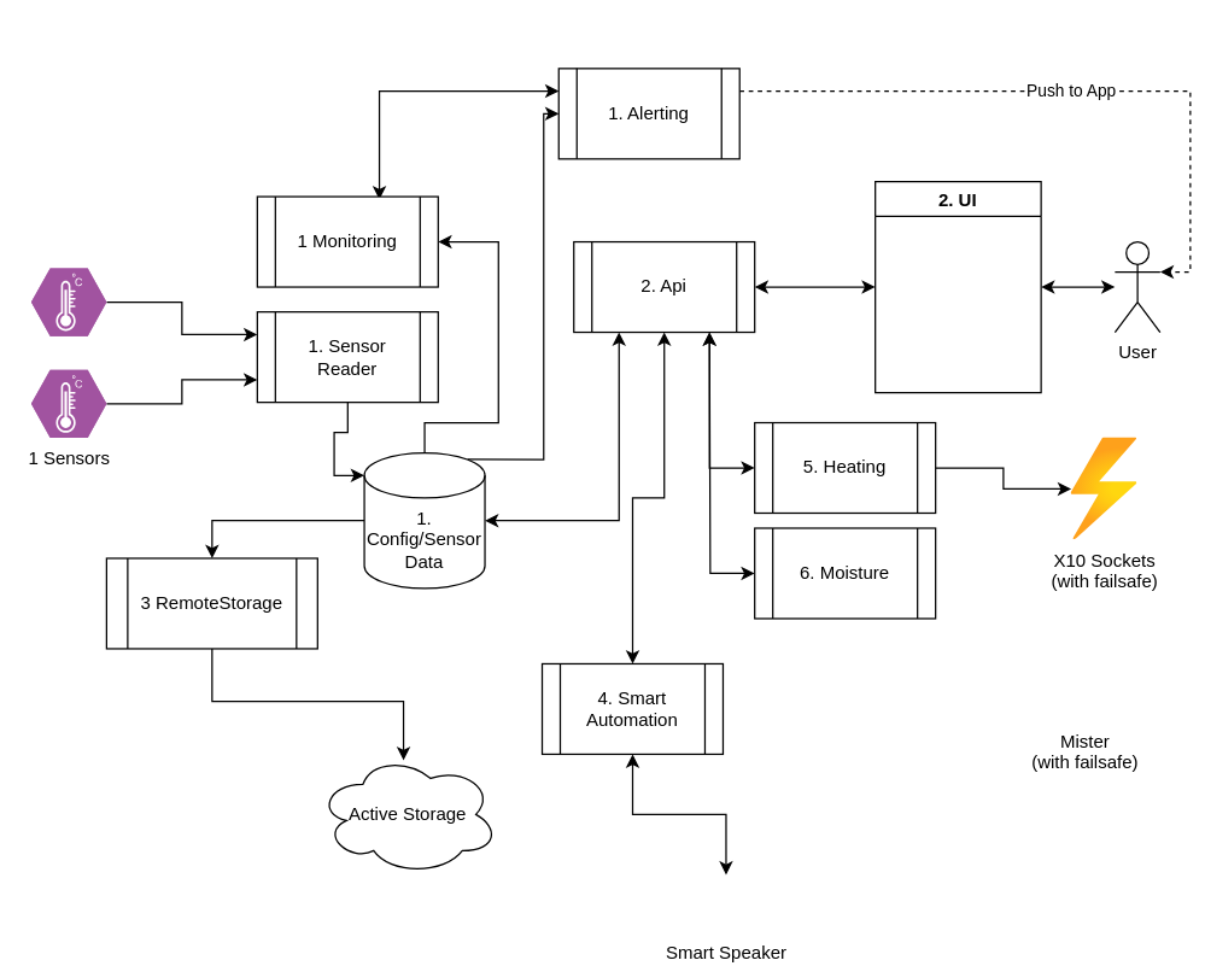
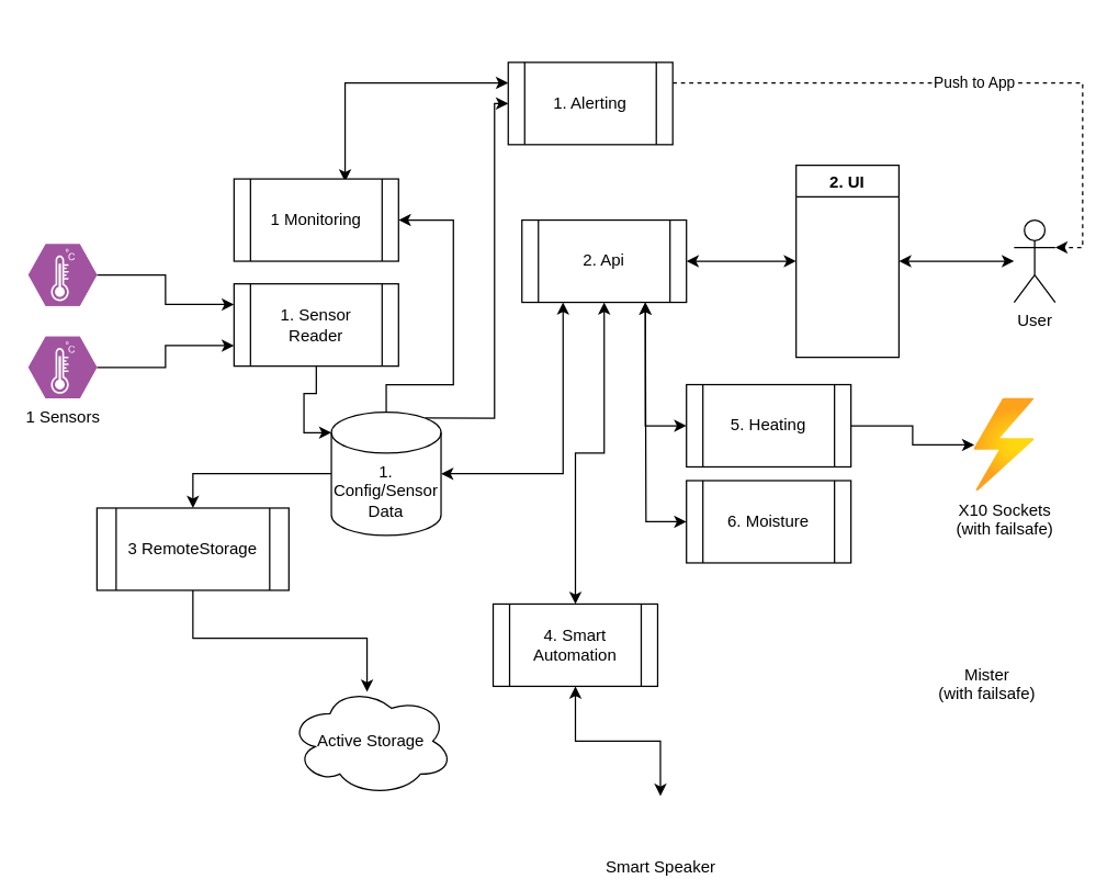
  <mxCell id="0" />
  <mxCell id="1" parent="0" />
  <mxCell id="2" value="" style="edgeStyle=orthogonalEdgeStyle;rounded=0;orthogonalLoop=1;jettySize=auto;html=1;exitX=1;exitY=0.5;exitDx=0;exitDy=0;exitPerimeter=0;entryX=0;entryY=0.25;entryDx=0;entryDy=0;" edge="1" parent="1" source="35" target="9"><mxGeometry relative="1" as="geometry"><mxPoint x="130" y="266.5" as="sourcePoint" /></mxGeometry></mxCell>
  <mxCell id="3" style="edgeStyle=orthogonalEdgeStyle;rounded=0;orthogonalLoop=1;jettySize=auto;html=1;exitX=0;exitY=0.5;exitDx=0;exitDy=0;exitPerimeter=0;entryX=0.5;entryY=0;entryDx=0;entryDy=0;startArrow=none;startFill=0;" edge="1" parent="1" source="7" target="18"><mxGeometry relative="1" as="geometry" /></mxCell>
  <mxCell id="4" style="edgeStyle=orthogonalEdgeStyle;rounded=0;orthogonalLoop=1;jettySize=auto;html=1;exitX=0.855;exitY=0;exitDx=0;exitDy=4.35;exitPerimeter=0;entryX=0;entryY=0.5;entryDx=0;entryDy=0;startArrow=none;startFill=0;" edge="1" parent="1" source="7" target="14"><mxGeometry relative="1" as="geometry"><Array as="points"><mxPoint x="360" y="304" /><mxPoint x="360" y="75" /></Array></mxGeometry></mxCell>
  <mxCell id="5" style="edgeStyle=orthogonalEdgeStyle;rounded=0;orthogonalLoop=1;jettySize=auto;html=1;exitX=1;exitY=0.5;exitDx=0;exitDy=0;exitPerimeter=0;entryX=0.25;entryY=1;entryDx=0;entryDy=0;startArrow=classic;startFill=1;" edge="1" parent="1" source="7" target="16"><mxGeometry relative="1" as="geometry" /></mxCell>
  <mxCell id="6" style="edgeStyle=orthogonalEdgeStyle;rounded=0;orthogonalLoop=1;jettySize=auto;html=1;exitX=0.5;exitY=0;exitDx=0;exitDy=0;exitPerimeter=0;entryX=1;entryY=0.5;entryDx=0;entryDy=0;startArrow=none;startFill=0;" edge="1" parent="1" source="7" target="38"><mxGeometry relative="1" as="geometry"><Array as="points"><mxPoint x="281" y="280" /><mxPoint x="330" y="280" /><mxPoint x="330" y="160" /></Array></mxGeometry></mxCell>
  <mxCell id="7" value="1. Config/Sensor Data" style="shape=cylinder3;whiteSpace=wrap;html=1;boundedLbl=1;backgroundOutline=1;size=15;" vertex="1" parent="1"><mxGeometry x="241" y="300" width="80" height="90" as="geometry" /></mxCell>
  <mxCell id="8" style="edgeStyle=orthogonalEdgeStyle;rounded=0;orthogonalLoop=1;jettySize=auto;html=1;exitX=0.5;exitY=1;exitDx=0;exitDy=0;entryX=0;entryY=0;entryDx=0;entryDy=15;entryPerimeter=0;startArrow=none;startFill=0;" edge="1" parent="1" source="9" target="7"><mxGeometry relative="1" as="geometry" /></mxCell>
  <mxCell id="9" value="1. Sensor Reader" style="shape=process;whiteSpace=wrap;html=1;backgroundOutline=1;" vertex="1" parent="1"><mxGeometry x="170" y="206.5" width="120" height="60" as="geometry" /></mxCell>
  <mxCell id="10" value="" style="edgeStyle=orthogonalEdgeStyle;rounded=0;orthogonalLoop=1;jettySize=auto;html=1;exitX=1;exitY=0.5;exitDx=0;exitDy=0;startArrow=classic;startFill=1;" edge="1" parent="1" source="20" target="11"><mxGeometry relative="1" as="geometry"><mxPoint x="699" y="190" as="sourcePoint" /></mxGeometry></mxCell>
  <mxCell id="11" value="User" style="shape=umlActor;verticalLabelPosition=bottom;verticalAlign=top;html=1;outlineConnect=0;" vertex="1" parent="1"><mxGeometry x="739" y="160" width="30" height="60" as="geometry" /></mxCell>
  <mxCell id="12" value="Push to App" style="edgeStyle=orthogonalEdgeStyle;rounded=0;orthogonalLoop=1;jettySize=auto;html=1;exitX=1;exitY=0.25;exitDx=0;exitDy=0;entryX=1;entryY=0.333;entryDx=0;entryDy=0;entryPerimeter=0;dashed=1;" edge="1" parent="1" source="14" target="11"><mxGeometry relative="1" as="geometry" /></mxCell>
  <mxCell id="13" style="edgeStyle=orthogonalEdgeStyle;rounded=0;orthogonalLoop=1;jettySize=auto;html=1;exitX=0;exitY=0.25;exitDx=0;exitDy=0;entryX=0.675;entryY=0.033;entryDx=0;entryDy=0;entryPerimeter=0;startArrow=classic;startFill=1;" edge="1" parent="1" source="14" target="38"><mxGeometry relative="1" as="geometry" /></mxCell>
  <mxCell id="14" value="1. Alerting" style="shape=process;whiteSpace=wrap;html=1;backgroundOutline=1;" vertex="1" parent="1"><mxGeometry x="370" y="45" width="120" height="60" as="geometry" /></mxCell>
  <mxCell id="15" style="edgeStyle=orthogonalEdgeStyle;rounded=0;orthogonalLoop=1;jettySize=auto;html=1;exitX=1;exitY=0.5;exitDx=0;exitDy=0;startArrow=classic;startFill=1;entryX=0;entryY=0.5;entryDx=0;entryDy=0;" edge="1" parent="1" source="16" target="20"><mxGeometry relative="1" as="geometry"><mxPoint x="530" y="190" as="targetPoint" /></mxGeometry></mxCell>
  <mxCell id="16" value="2. Api" style="shape=process;whiteSpace=wrap;html=1;backgroundOutline=1;" vertex="1" parent="1"><mxGeometry x="380" y="160" width="120" height="60" as="geometry" /></mxCell>
  <mxCell id="17" style="edgeStyle=orthogonalEdgeStyle;rounded=0;orthogonalLoop=1;jettySize=auto;html=1;exitX=0.5;exitY=1;exitDx=0;exitDy=0;entryX=0.475;entryY=0.05;entryDx=0;entryDy=0;entryPerimeter=0;startArrow=none;startFill=0;" edge="1" parent="1" source="18" target="19"><mxGeometry relative="1" as="geometry" /></mxCell>
  <mxCell id="18" value="3 RemoteStorage" style="shape=process;whiteSpace=wrap;html=1;backgroundOutline=1;" vertex="1" parent="1"><mxGeometry x="70" y="370" width="140" height="60" as="geometry" /></mxCell>
  <mxCell id="19" value="Active Storage" style="ellipse;shape=cloud;whiteSpace=wrap;html=1;" vertex="1" parent="1"><mxGeometry x="210" y="500" width="120" height="80" as="geometry" /></mxCell>
- <mxCell id="20" value="2. UI" style="swimlane;" vertex="1" parent="1"><mxGeometry x="580" y="120" width="110" height="140" as="geometry" /></mxCell>
+ <mxCell id="20" value="2. UI" style="swimlane;" vertex="1" parent="1"><mxGeometry x="580" y="120" width="75" height="140" as="geometry" /></mxCell>
  <mxCell id="21" value="Active LED" style="shape=image;html=1;verticalAlign=top;verticalLabelPosition=bottom;labelBackgroundColor=#ffffff;imageAspect=0;aspect=fixed;image=https://cdn2.iconfinder.com/data/icons/electronic-13/480/6-electronic-led-icon-2-128.png" vertex="1" parent="1"><mxGeometry x="190" y="100" width="38" height="38" as="geometry" /></mxCell>
  <mxCell id="22" value="" style="shape=image;html=1;verticalAlign=top;verticalLabelPosition=bottom;labelBackgroundColor=#ffffff;imageAspect=0;aspect=fixed;image=https://cdn4.iconfinder.com/data/icons/essential-app-2/16/volume-sound-speaker-lound-128.png" vertex="1" parent="1"><mxGeometry x="450" y="25" width="28" height="28" as="geometry" /></mxCell>
  <mxCell id="23" value="" style="shape=image;html=1;verticalAlign=top;verticalLabelPosition=bottom;labelBackgroundColor=#ffffff;imageAspect=0;aspect=fixed;image=https://cdn2.iconfinder.com/data/icons/electronic-13/480/6-electronic-led-icon-2-128.png" vertex="1" parent="1"><mxGeometry x="390" width="38" height="38" as="geometry" y="20" /></mxCell>
  <mxCell id="24" style="edgeStyle=orthogonalEdgeStyle;rounded=0;orthogonalLoop=1;jettySize=auto;html=1;exitX=0.5;exitY=0;exitDx=0;exitDy=0;entryX=0.5;entryY=1;entryDx=0;entryDy=0;startArrow=classic;startFill=1;" edge="1" parent="1" source="25" target="16"><mxGeometry relative="1" as="geometry" /></mxCell>
  <mxCell id="25" value="4. Smart Automation" style="shape=process;whiteSpace=wrap;html=1;backgroundOutline=1;" vertex="1" parent="1"><mxGeometry x="359" y="440" width="120" height="60" as="geometry" /></mxCell>
  <mxCell id="26" style="edgeStyle=orthogonalEdgeStyle;rounded=0;orthogonalLoop=1;jettySize=auto;html=1;exitX=0.5;exitY=0;exitDx=0;exitDy=0;entryX=0.5;entryY=1;entryDx=0;entryDy=0;startArrow=classic;startFill=1;" edge="1" parent="1" source="27" target="25"><mxGeometry relative="1" as="geometry" /></mxCell>
  <mxCell id="27" value="Smart Speaker" style="shape=image;html=1;verticalAlign=top;verticalLabelPosition=bottom;labelBackgroundColor=#ffffff;imageAspect=0;aspect=fixed;image=https://cdn4.iconfinder.com/data/icons/essential-app-2/16/volume-sound-speaker-lound-128.png" vertex="1" parent="1"><mxGeometry x="462" y="580" width="38" height="38" as="geometry" /></mxCell>
  <mxCell id="28" style="edgeStyle=orthogonalEdgeStyle;rounded=0;orthogonalLoop=1;jettySize=auto;html=1;exitX=0;exitY=0.5;exitDx=0;exitDy=0;entryX=0.75;entryY=1;entryDx=0;entryDy=0;startArrow=classic;startFill=1;" edge="1" parent="1" source="30" target="16"><mxGeometry relative="1" as="geometry" /></mxCell>
  <mxCell id="29" style="edgeStyle=orthogonalEdgeStyle;rounded=0;orthogonalLoop=1;jettySize=auto;html=1;exitX=1;exitY=0.5;exitDx=0;exitDy=0;startArrow=none;startFill=0;" edge="1" parent="1" source="30" target="33"><mxGeometry relative="1" as="geometry" /></mxCell>
  <mxCell id="30" value="5. Heating" style="shape=process;whiteSpace=wrap;html=1;backgroundOutline=1;" vertex="1" parent="1"><mxGeometry x="500" y="280" width="120" height="60" as="geometry" /></mxCell>
  <mxCell id="31" style="edgeStyle=orthogonalEdgeStyle;rounded=0;orthogonalLoop=1;jettySize=auto;html=1;exitX=0;exitY=0.5;exitDx=0;exitDy=0;startArrow=classic;startFill=1;" edge="1" parent="1" source="32"><mxGeometry relative="1" as="geometry"><mxPoint x="470" y="220" as="targetPoint" /></mxGeometry></mxCell>
  <mxCell id="32" value="6. Moisture" style="shape=process;whiteSpace=wrap;html=1;backgroundOutline=1;" vertex="1" parent="1"><mxGeometry x="500" y="350" width="120" height="60" as="geometry" /></mxCell>
  <mxCell id="33" value="X10 Sockets&lt;br&gt;(with failsafe)" style="aspect=fixed;html=1;points=[];align=center;image;fontSize=12;image=img/lib/azure2/general/Power.svg;" vertex="1" parent="1"><mxGeometry x="710" y="290" width="44" height="68" as="geometry" /></mxCell>
  <mxCell id="34" value="Mister&lt;br&gt;(with failsafe)" style="shape=image;html=1;verticalAlign=top;verticalLabelPosition=bottom;labelBackgroundColor=#ffffff;imageAspect=0;aspect=fixed;image=https://cdn1.iconfinder.com/data/icons/ionicons-outline-vol-2/512/water-outline-128.png" vertex="1" parent="1"><mxGeometry x="690" y="420" width="58" height="58" as="geometry" /></mxCell>
  <mxCell id="35" value="" style="verticalLabelPosition=bottom;sketch=0;html=1;fillColor=#A153A0;strokeColor=#ffffff;verticalAlign=top;align=center;points=[[0,0.5,0],[0.125,0.25,0],[0.25,0,0],[0.5,0,0],[0.75,0,0],[0.875,0.25,0],[1,0.5,0],[0.875,0.75,0],[0.75,1,0],[0.5,1,0],[0.125,0.75,0]];pointerEvents=1;shape=mxgraph.cisco_safe.compositeIcon;bgIcon=mxgraph.cisco_safe.design.blank_device;resIcon=mxgraph.cisco_safe.design.sensor;" vertex="1" parent="1"><mxGeometry x="20" y="177.5" width="50" height="45" as="geometry" /></mxCell>
  <mxCell id="36" style="edgeStyle=orthogonalEdgeStyle;rounded=0;orthogonalLoop=1;jettySize=auto;html=1;exitX=1;exitY=0.5;exitDx=0;exitDy=0;exitPerimeter=0;entryX=0;entryY=0.75;entryDx=0;entryDy=0;startArrow=none;startFill=0;" edge="1" parent="1" source="37" target="9"><mxGeometry relative="1" as="geometry" /></mxCell>
  <mxCell id="37" value="1 Sensors" style="verticalLabelPosition=bottom;sketch=0;html=1;fillColor=#A153A0;strokeColor=#ffffff;verticalAlign=top;align=center;points=[[0,0.5,0],[0.125,0.25,0],[0.25,0,0],[0.5,0,0],[0.75,0,0],[0.875,0.25,0],[1,0.5,0],[0.875,0.75,0],[0.75,1,0],[0.5,1,0],[0.125,0.75,0]];pointerEvents=1;shape=mxgraph.cisco_safe.compositeIcon;bgIcon=mxgraph.cisco_safe.design.blank_device;resIcon=mxgraph.cisco_safe.design.sensor;" vertex="1" parent="1"><mxGeometry x="20" y="245" width="50" height="45" as="geometry" /></mxCell>
  <mxCell id="38" value="1 Monitoring" style="shape=process;whiteSpace=wrap;html=1;backgroundOutline=1;" vertex="1" parent="1"><mxGeometry x="170" y="130" width="120" height="60" as="geometry" /></mxCell>
